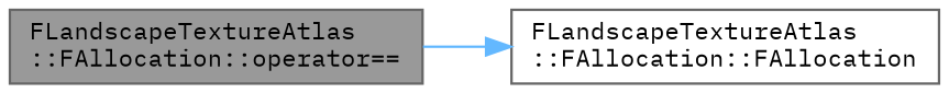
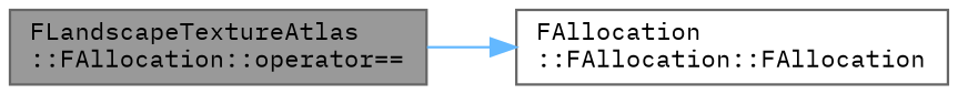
  digraph {
    rankdir=LR
    fontname="IBM Plex Mono"
    node [fontname="IBM Plex Mono" fontsize=10 shape=box style=filled]
    n1 [color=gray40 fillcolor=grey60 fontcolor=black height=0.2 label="FLandscapeTextureAtlas\l::FAllocation::operator==" width=0.4]
-   n2 [color=grey40 fillcolor=white height=0.2 label="FLandscapeTextureAtlas\l::FAllocation::FAllocation" width=0.4]
+   n2 [color=grey40 fillcolor=white height=0.2 label="FAllocation\l::FAllocation::FAllocation" width=0.4]
    n1 -> n2 [color=steelblue1 fontname="IBM Plex Mono" fontsize=10 labelfontname=Helvetica labelfontsize=10 style=solid]
  }
